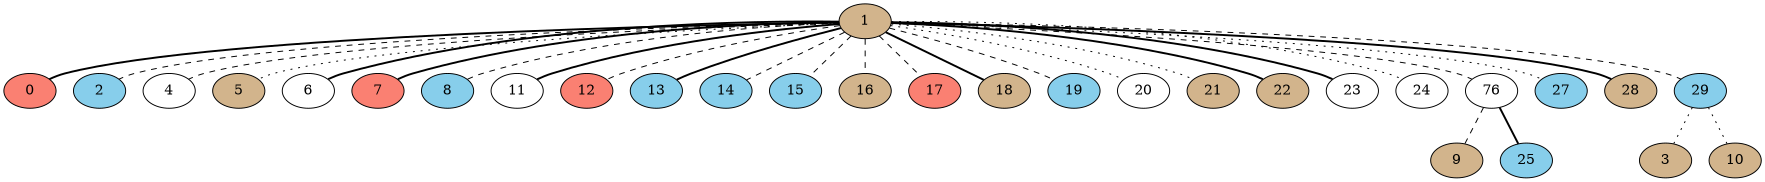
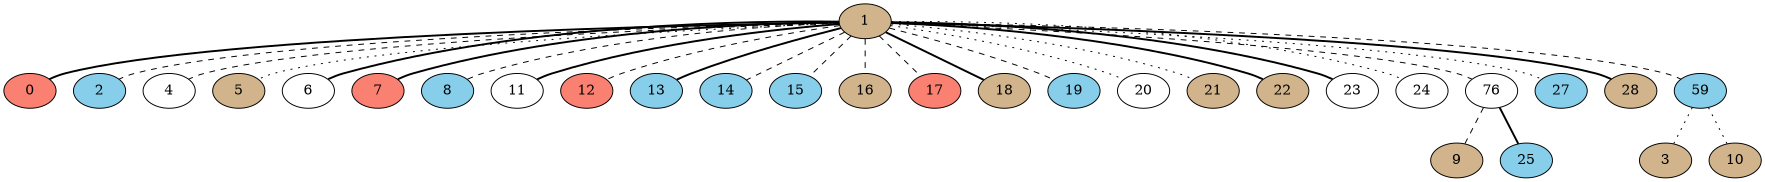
  strict graph {
    node [fillcolor=tan style=filled]
    edge [style=dashed]
    0 [fillcolor=salmon]
    1
    2 [fillcolor=skyblue]
    4 [fillcolor=white]
    5
    6 [fillcolor=white]
    7 [fillcolor=salmon]
    8 [fillcolor=skyblue]
    11 [fillcolor=white]
    12 [fillcolor=salmon]
    13 [fillcolor=skyblue]
    14 [fillcolor=skyblue]
    15 [fillcolor=skyblue]
    16
    17 [fillcolor=salmon]
    18
    19 [fillcolor=skyblue]
    20 [fillcolor=white]
    21
    22
    23 [fillcolor=white]
    24 [fillcolor=white]
    n23 [fillcolor=white label=76]
    27 [fillcolor=skyblue]
    28
-   29 [fillcolor=skyblue]
+   29 [fillcolor=skyblue label=59]
    9
    25 [fillcolor=skyblue]
    3
    10
    1 -- 0 [style=bold]
    1 -- 2
    1 -- 4
    1 -- 5 [style=dotted]
    1 -- 6 [style=bold]
    1 -- 7 [style=bold]
    1 -- 8
    1 -- 11 [style=bold]
    1 -- 12
    1 -- 13 [style=bold]
    1 -- 14
    1 -- 15
    1 -- 16
    1 -- 17
    1 -- 18 [style=bold]
    1 -- 19
    1 -- 20 [style=dotted]
    1 -- 21 [style=dotted]
    1 -- 22 [style=bold]
    1 -- 23 [style=bold]
    1 -- 24 [style=dotted]
    1 -- n23
    1 -- 27 [style=dotted]
    1 -- 28 [style=bold]
    1 -- 29
    n23 -- 9
    n23 -- 25 [style=bold]
    29 -- 3 [style=dotted]
    29 -- 10 [style=dotted]
  }
